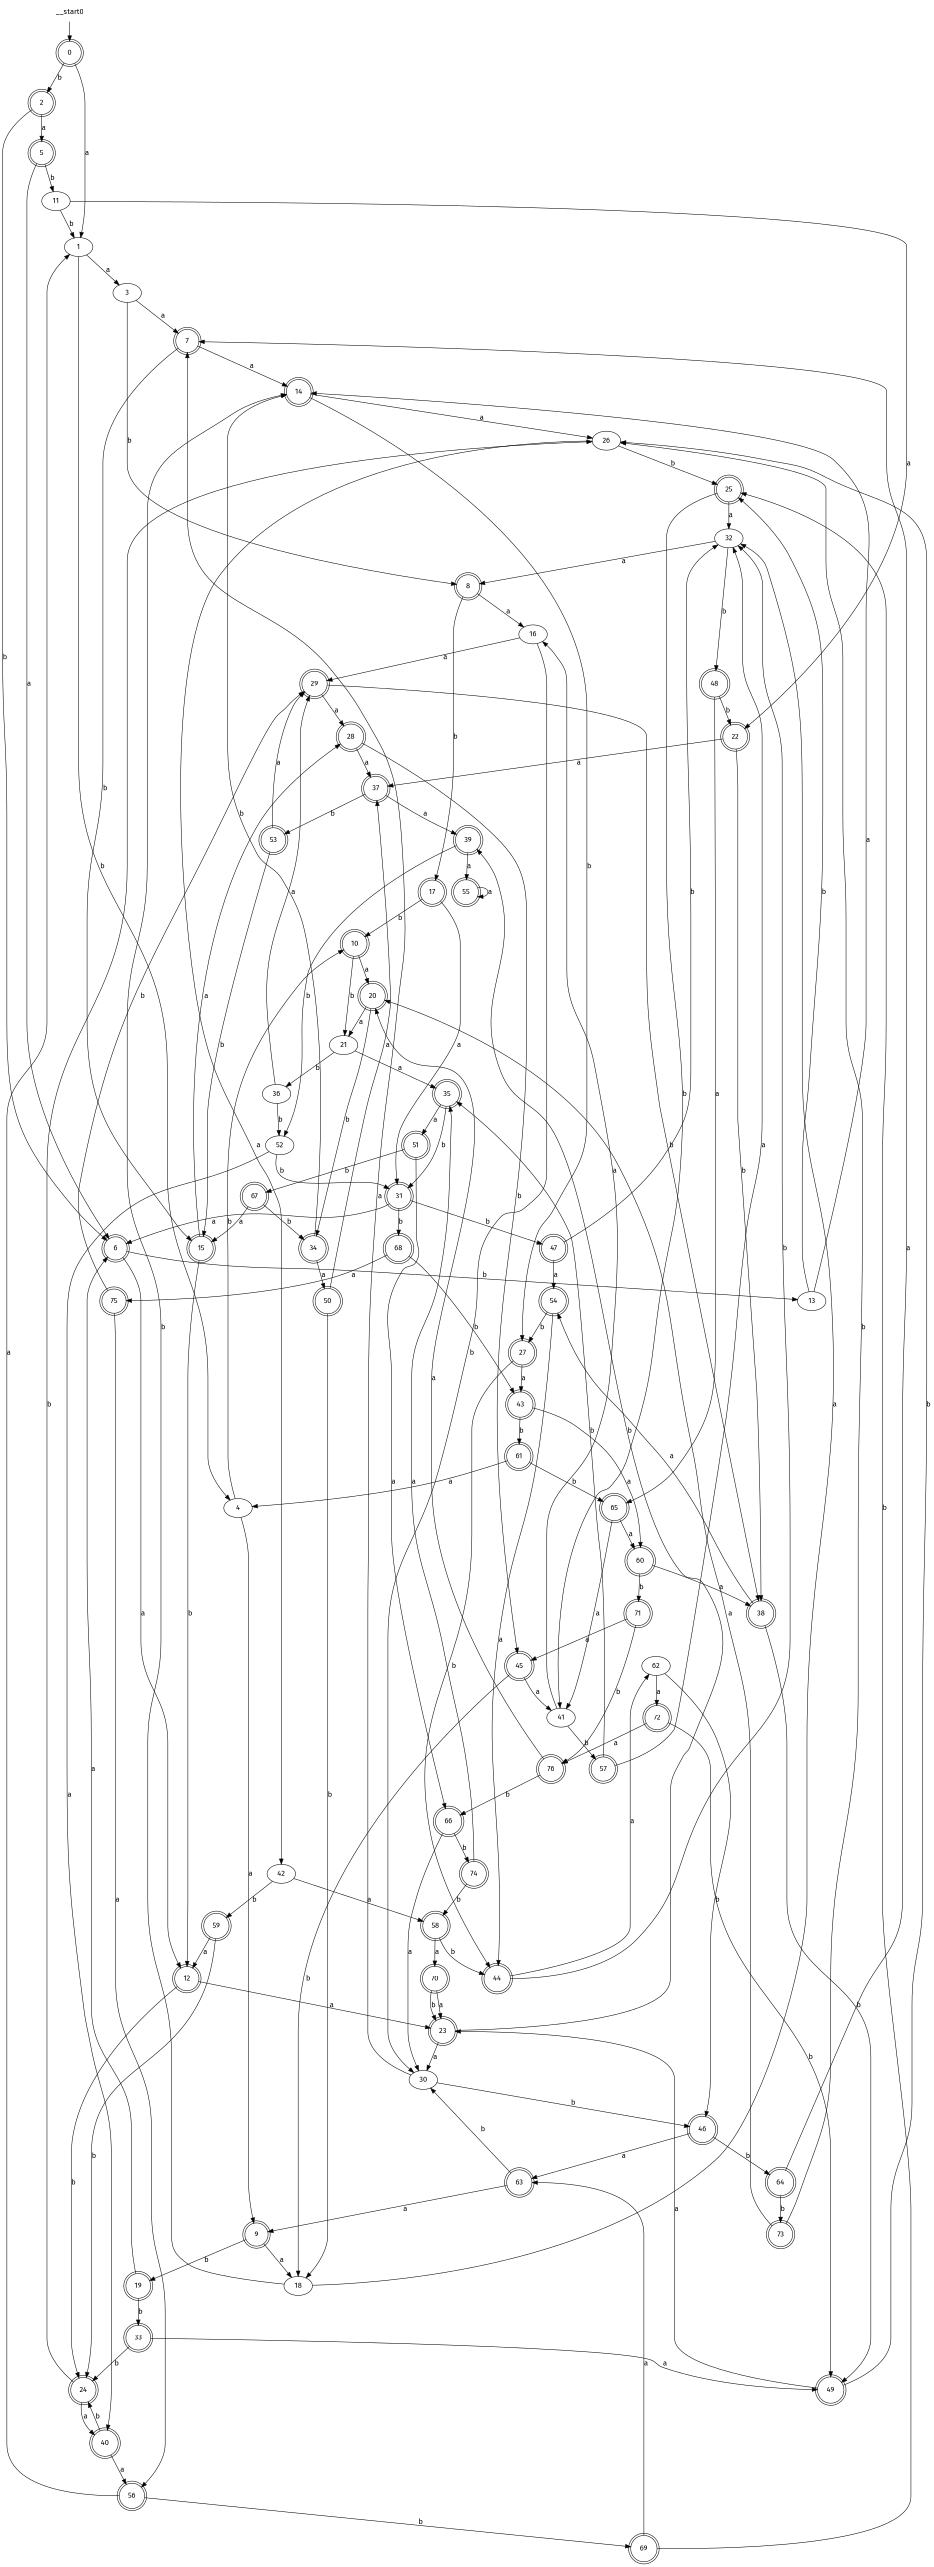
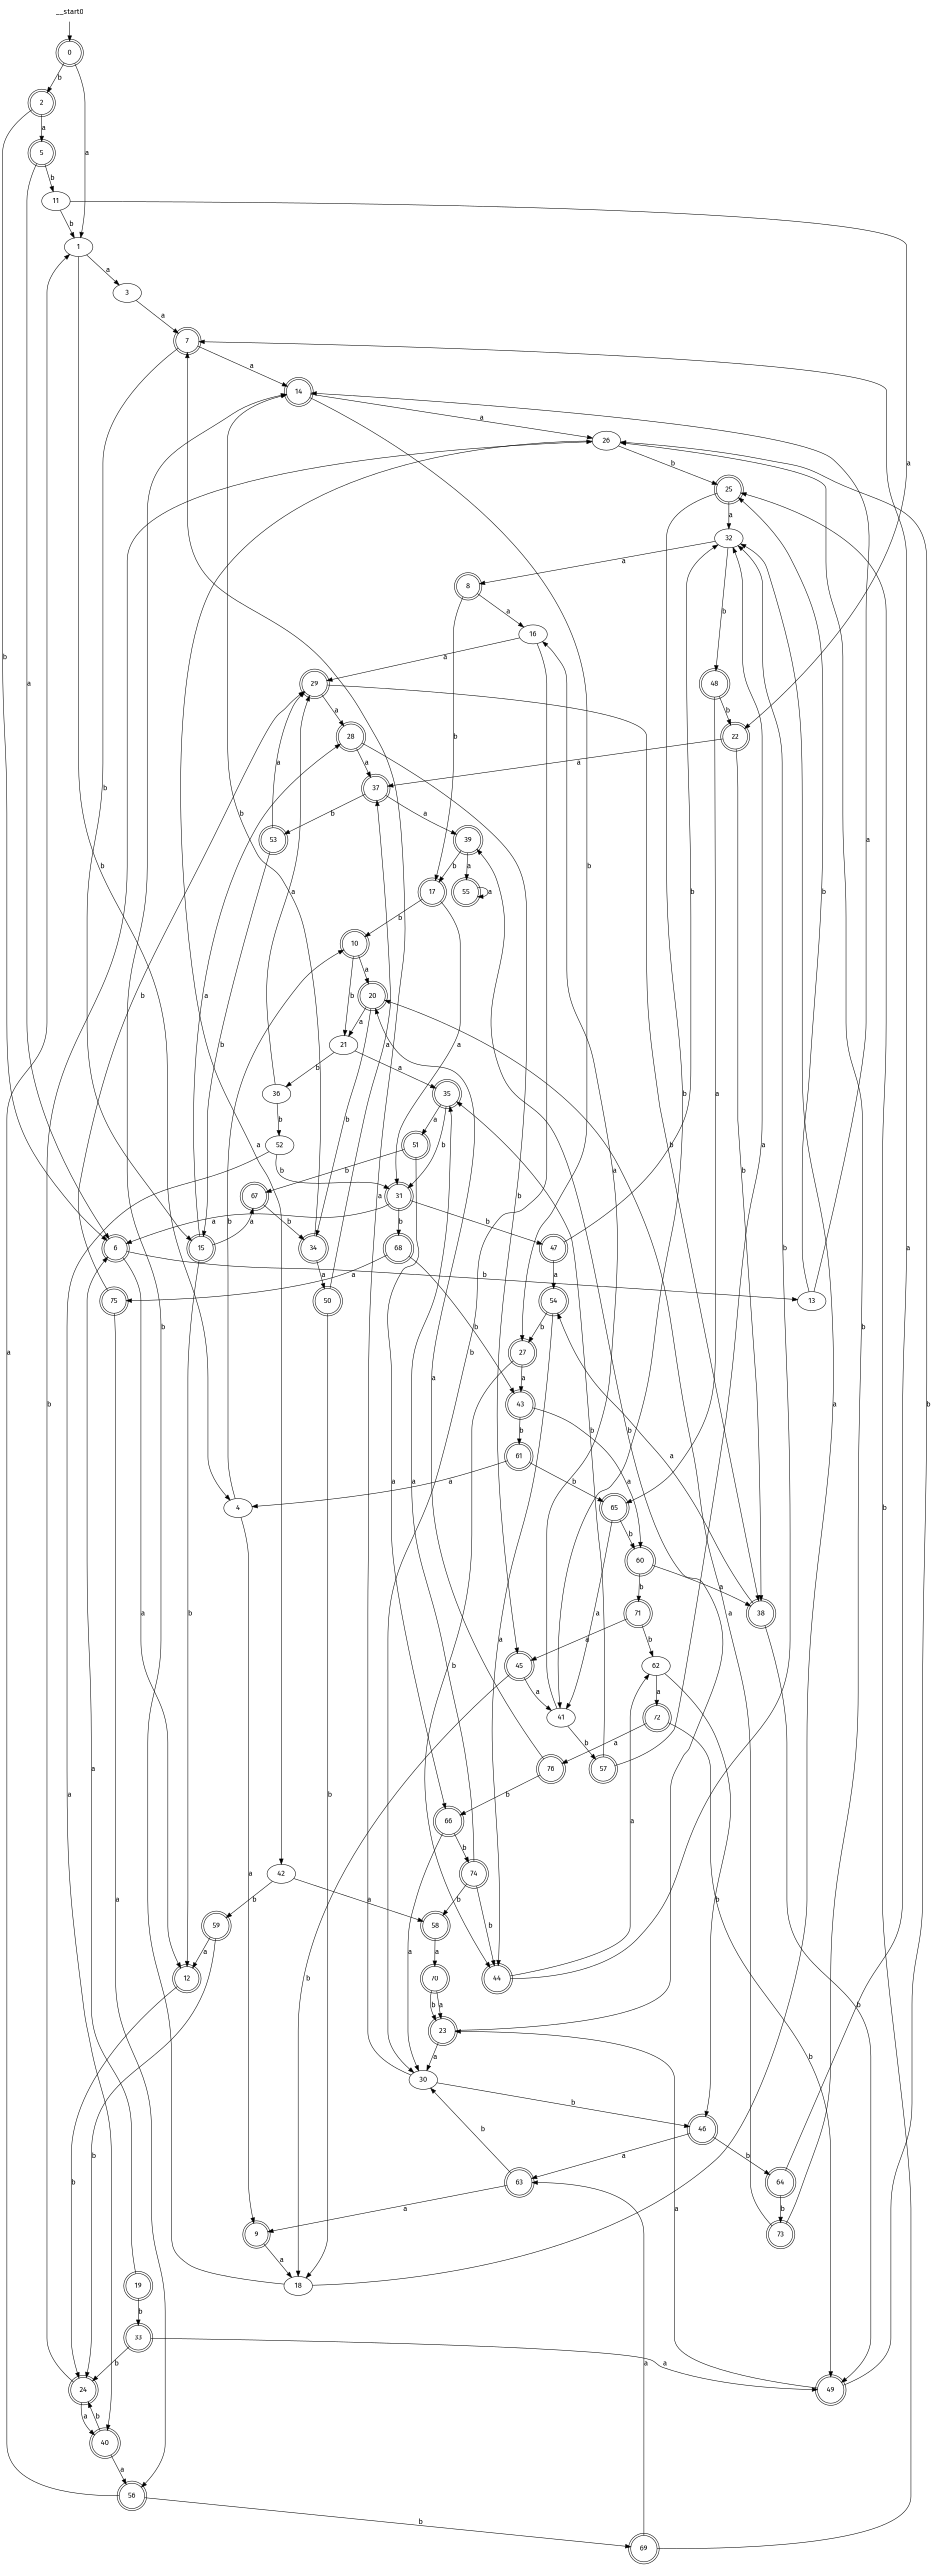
  digraph {
    fontname="Fira Sans"
    node [fontname="Fira Sans" shape=doublecircle]
    edge [fontname="Fira Sans"]
    __start0 [shape=none]
    0
    1 [shape=""]
    2
    3 [shape=""]
    4 [shape=""]
    5
    6
    7
    8
    9
    10
    11 [shape=""]
    12
    13 [shape=""]
    14
    15
    16 [shape=""]
    17
    18 [shape=""]
    19
    20
    21 [shape=""]
    22
    23
    24
    25
    26 [shape=""]
    27
    28
    29
    30 [shape=""]
    31
    32 [shape=""]
    33
    34
    35
    36 [shape=""]
    37
    38
    39
    40
    41 [shape=""]
    42 [shape=""]
    43
    44
    45
    46
    47
    68
    48
    49
    50
    51
    52 [shape=""]
    53
    54
    55
    56
    57
    58
    59
    60
    61
    62 [shape=""]
    63
    64
    65
    66
    67
    69
    70
    71
    72
    73
    74
    75
    76
    __start0 -> 0
    0 -> 1 [label=a]
    0 -> 2 [label=b]
    1 -> 3 [label=a]
    1 -> 4 [label=b]
    2 -> 5 [label=a]
    2 -> 6 [label=b]
    3 -> 7 [label=a]
-   3 -> 8 [label=b]
    4 -> 9 [label=a]
    4 -> 10 [label=b]
    5 -> 6 [label=a]
    5 -> 11 [label=b]
    6 -> 12 [label=a]
    6 -> 13 [label=b]
    7 -> 14 [label=a]
    7 -> 15 [label=b]
    8 -> 16 [label=a]
    8 -> 17 [label=b]
    9 -> 18 [label=a]
-   9 -> 19 [label=b]
    10 -> 20 [label=a]
    10 -> 21 [label=b]
    11 -> 1 [label=b]
    11 -> 22 [label=a]
-   12 -> 23 [label=a]
    12 -> 24 [label=b]
    13 -> 14 [label=a]
    13 -> 25 [label=b]
    14 -> 26 [label=a]
    14 -> 27 [label=b]
    15 -> 12 [label=b]
    15 -> 28 [label=a]
    16 -> 29 [label=a]
    16 -> 30 [label=b]
    17 -> 10 [label=b]
    17 -> 31 [label=a]
    18 -> 14 [label=b]
    18 -> 32 [label=a]
    19 -> 6 [label=a]
    19 -> 33 [label=b]
    20 -> 21 [label=a]
    20 -> 34 [label=b]
    21 -> 35 [label=a]
    21 -> 36 [label=b]
    22 -> 37 [label=a]
    22 -> 38 [label=b]
    23 -> 30 [label=a]
    23 -> 39 [label=b]
    24 -> 26 [label=b]
    24 -> 40 [label=a]
    25 -> 32 [label=a]
    25 -> 41 [label=b]
    26 -> 25 [label=b]
    26 -> 42 [label=a]
    27 -> 43 [label=a]
    27 -> 44 [label=b]
    28 -> 37 [label=a]
    28 -> 45 [label=b]
    29 -> 28 [label=a]
    29 -> 38 [label=b]
    30 -> 7 [label=a]
    30 -> 46 [label=b]
    31 -> 6 [label=a]
    31 -> 47 [label=b]
    31 -> 68 [label=b]
    32 -> 8 [label=a]
    32 -> 48 [label=b]
    33 -> 24 [label=b]
    33 -> 49 [label=a]
    34 -> 14 [label=b]
    34 -> 50 [label=a]
    35 -> 31 [label=b]
    35 -> 51 [label=a]
    36 -> 29 [label=a]
    36 -> 52 [label=b]
    37 -> 39 [label=a]
    37 -> 53 [label=b]
    38 -> 49 [label=b]
    38 -> 54 [label=a]
-   39 -> 52 [label=b]
+   39 -> 17 [label=b]
    39 -> 55 [label=a]
    40 -> 24 [label=b]
    40 -> 56 [label=a]
    41 -> 16 [label=a]
    41 -> 57 [label=b]
    42 -> 58 [label=a]
    42 -> 59 [label=b]
    43 -> 60 [label=a]
    43 -> 61 [label=b]
    44 -> 32 [label=b]
    44 -> 62 [label=a]
    45 -> 18 [label=b]
    45 -> 41 [label=a]
    46 -> 63 [label=a]
    46 -> 64 [label=b]
    47 -> 32 [label=b]
    47 -> 54 [label=a]
    68 -> 43 [label=b]
    68 -> 75 [label=a]
    48 -> 22 [label=b]
    48 -> 65 [label=a]
    49 -> 23 [label=a]
    49 -> 26 [label=b]
    50 -> 18 [label=b]
    50 -> 37 [label=a]
    51 -> 66 [label=a]
    51 -> 67 [label=b]
    52 -> 31 [label=b]
    52 -> 40 [label=a]
    53 -> 15 [label=b]
    53 -> 29 [label=a]
    54 -> 27 [label=b]
    54 -> 44 [label=a]
    55 -> 55 [label=a]
    56 -> 1 [label=a]
    56 -> 69 [label=b]
    57 -> 32 [label=a]
    57 -> 35 [label=b]
-   58 -> 44 [label=b]
+   74 -> 44 [label=b]
    58 -> 70 [label=a]
    59 -> 12 [label=a]
    59 -> 24 [label=b]
    60 -> 38 [label=a]
    60 -> 71 [label=b]
    61 -> 4 [label=a]
    61 -> 65 [label=b]
    62 -> 46 [label=b]
    62 -> 72 [label=a]
    63 -> 9 [label=a]
    63 -> 30 [label=b]
    64 -> 7 [label=a]
    64 -> 73 [label=b]
    65 -> 41 [label=a]
-   65 -> 60 [label=a]
+   65 -> 60 [label=b]
    66 -> 30 [label=a]
    66 -> 74 [label=b]
-   67 -> 15 [label=a]
+   15 -> 67 [label=a]
    67 -> 34 [label=b]
    69 -> 25 [label=b]
    69 -> 63 [label=a]
    70 -> 23 [label=a]
    70 -> 23 [label=b]
    71 -> 45 [label=a]
-   71 -> 76 [label=b]
+   71 -> 62 [label=b]
    72 -> 49 [label=b]
    72 -> 76 [label=a]
    73 -> 20 [label=a]
    73 -> 26 [label=b]
    74 -> 35 [label=a]
    74 -> 58 [label=b]
    75 -> 29 [label=b]
    75 -> 56 [label=a]
    76 -> 20 [label=a]
    76 -> 66 [label=b]
  }
